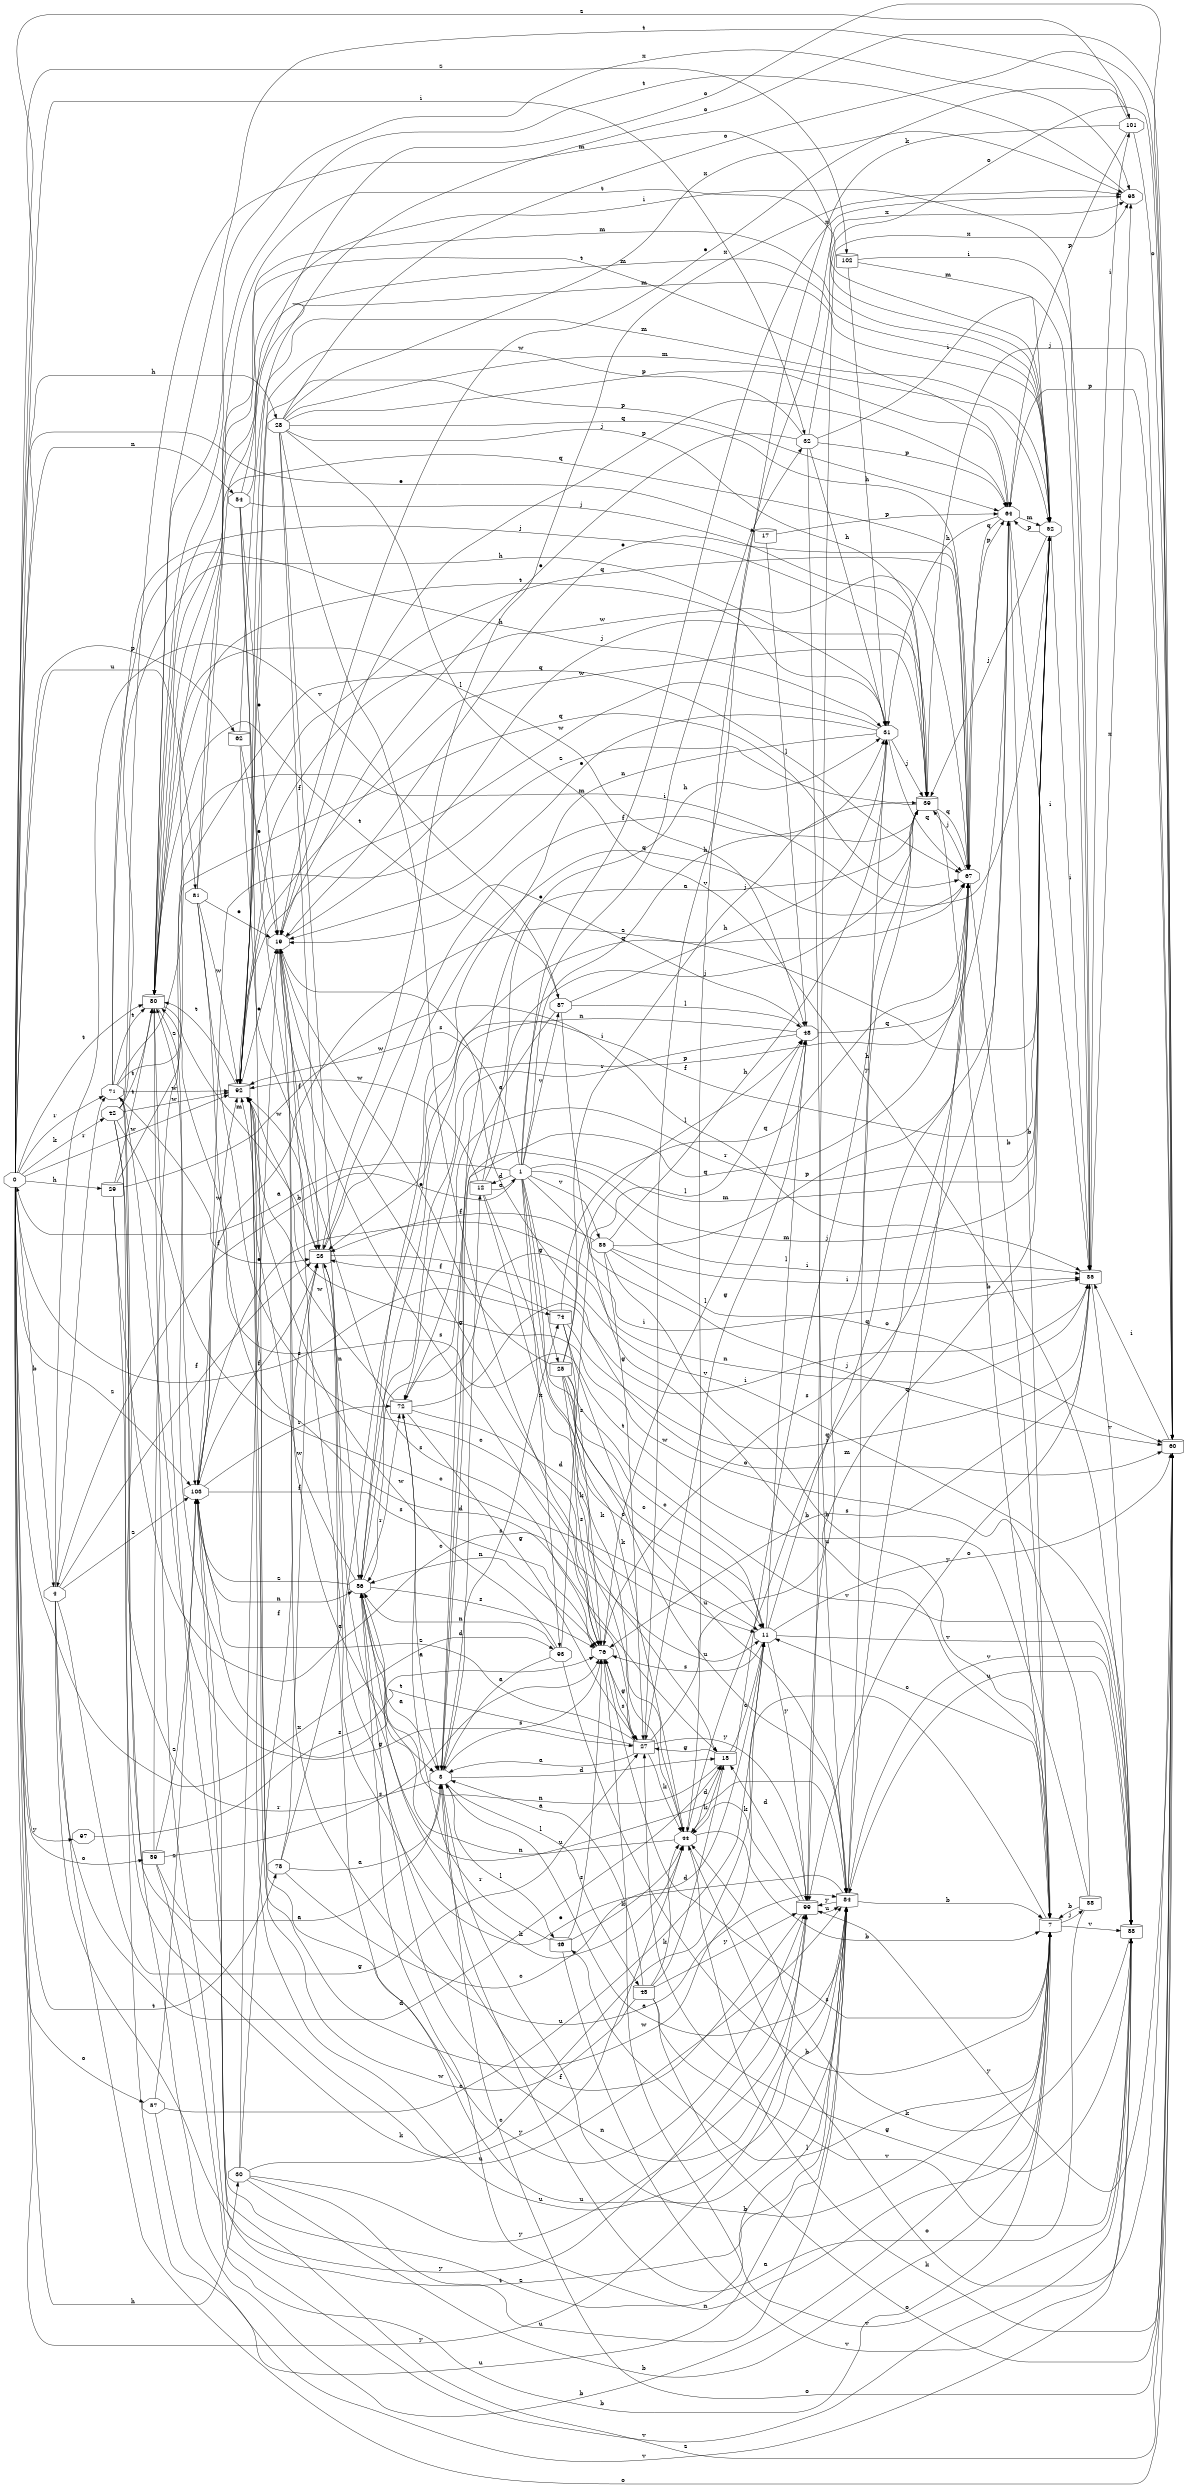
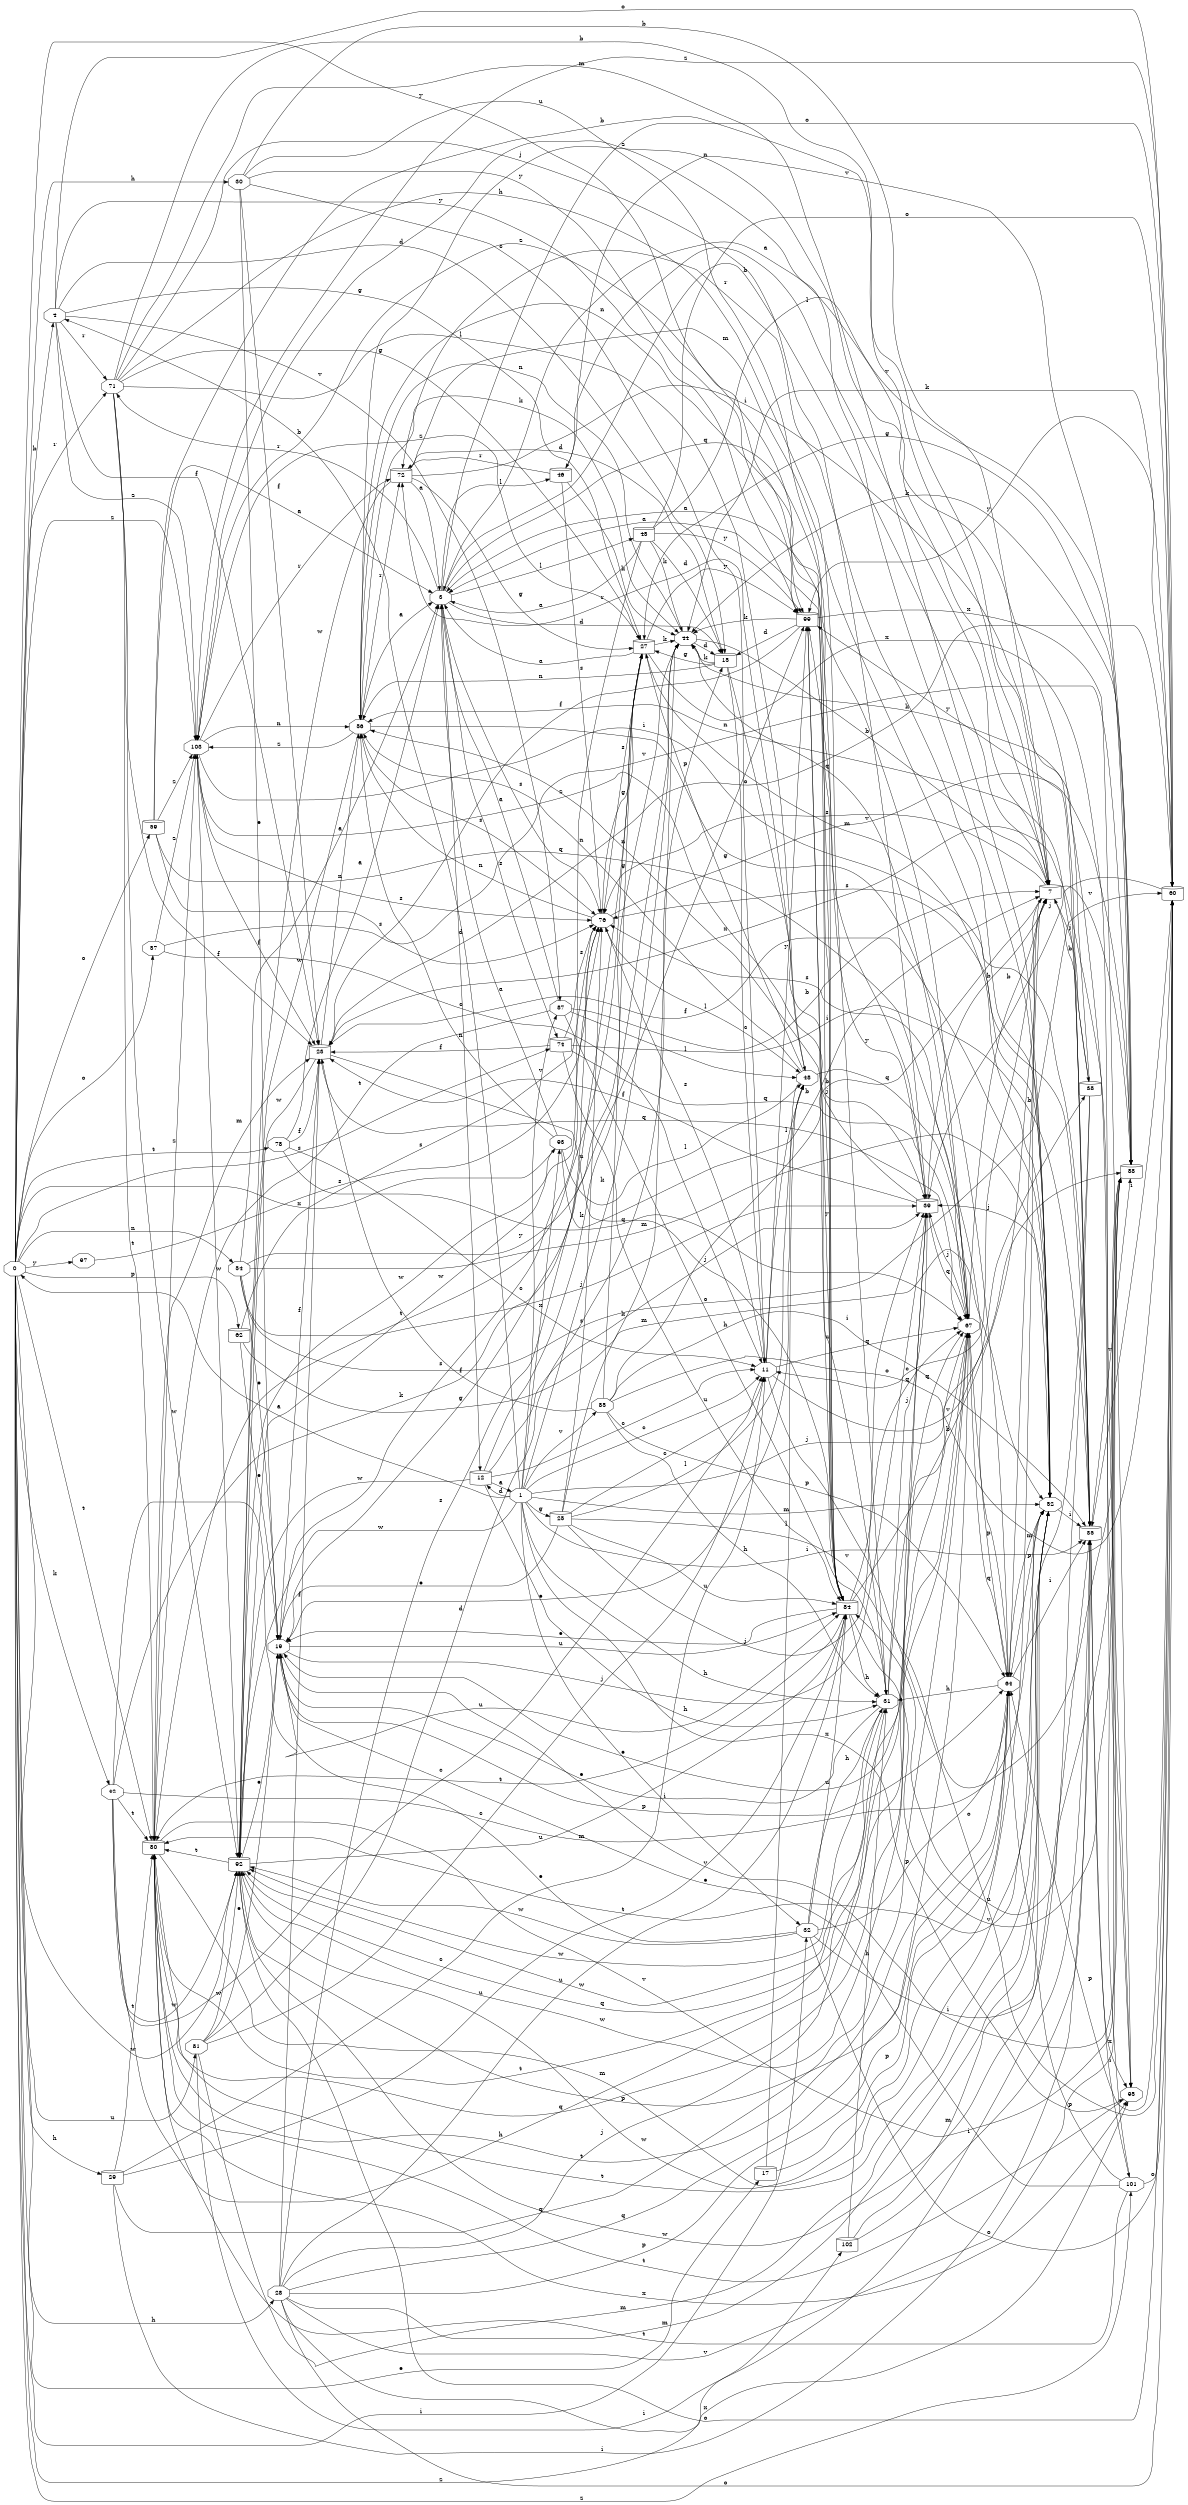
  strict digraph {
    rankdir=LR
    node [shape=octagon]
    0
    4
    17 [shape=cylinder]
    28
    29 [shape=cylinder]
    30
    32
    42
    54
    57
    59 [shape=cylinder]
    62 [shape=cylinder]
    71
    74 [shape=cylinder]
    78
    80 [shape=cylinder]
    81
    92 [shape=cylinder]
    93
    97
    99 [shape=cylinder]
    101
    102 [shape=cylinder]
    103
    87
    15 [shape=cylinder]
    60 [shape=cylinder]
    23 [shape=cylinder]
    27 [shape=cylinder]
    48
    64
    52
    95
    67
    76
    88 [shape=cylinder]
    39 [shape=cylinder]
    84 [shape=cylinder]
    11
    35 [shape=cylinder]
    7 [shape=cylinder]
    19
    31
    44
    3
    56
    72 [shape=cylinder]
    1
    12 [shape=cylinder]
    25 [shape=cylinder]
    38 [shape=cylinder]
    85
    45 [shape=cylinder]
    46 [shape=cylinder]
    0 -> 4 [label=b]
    0 -> 17 [label=e]
    0 -> 28 [label=h]
    0 -> 29 [label=h]
    0 -> 30 [label=h]
    0 -> 32 [label=i]
    0 -> 42 [label=k]
    0 -> 54 [label=n]
    0 -> 57 [label=o]
    0 -> 59 [label=o]
    0 -> 62 [label=p]
    0 -> 71 [label=r]
    0 -> 74 [label=s]
    0 -> 78 [label=t]
    0 -> 80 [label=t]
    0 -> 81 [label=u]
    0 -> 92 [label=w]
    0 -> 93 [label=x]
    0 -> 97 [label=y]
    0 -> 99 [label=y]
    0 -> 101 [label=z]
    0 -> 102 [label=z]
    0 -> 103 [label=z]
    4 -> 71 [label=r]
    4 -> 99 [label=y]
    4 -> 103 [label=z]
    4 -> 87 [label=v]
    4 -> 15 [label=d]
    4 -> 60 [label=o]
    4 -> 23 [label=f]
    4 -> 27 [label=g]
    17 -> 48 [label=l]
    17 -> 64 [label=p]
    28 -> 60 [label=o]
    28 -> 23 [label=f]
    28 -> 64 [label=p]
    28 -> 52 [label=m]
    28 -> 95 [label=x]
    28 -> 67 [label=q]
    28 -> 76 [label=s]
    28 -> 88 [label=v]
    28 -> 39 [label=j]
    28 -> 84 [label=u]
    29 -> 80 [label=t]
    29 -> 67 [label=q]
    29 -> 84 [label=u]
    29 -> 11 [label=c]
    29 -> 35 [label=i]
    30 -> 99 [label=y]
    30 -> 23 [label=f]
    30 -> 84 [label=u]
    30 -> 11 [label=c]
    30 -> 7 [label=b]
    30 -> 19 [label=e]
    32 -> 92 [label=w]
    32 -> 60 [label=o]
    32 -> 64 [label=p]
    32 -> 84 [label=u]
    32 -> 35 [label=i]
    32 -> 19 [label=e]
    32 -> 31 [label=h]
    42 -> 80 [label=t]
    42 -> 92 [label=w]
    42 -> 52 [label=m]
    42 -> 84 [label=u]
    42 -> 11 [label=c]
    42 -> 31 [label=h]
    42 -> 44 [label=k]
    54 -> 99 [label=y]
    54 -> 60 [label=o]
    54 -> 52 [label=m]
    54 -> 39 [label=j]
    54 -> 19 [label=e]
    54 -> 3 [label=a]
    57 -> 103 [label=z]
    57 -> 88 [label=v]
    57 -> 11 [label=c]
    59 -> 103 [label=z]
    59 -> 67 [label=q]
    59 -> 76 [label=s]
    59 -> 7 [label=b]
    59 -> 3 [label=a]
    62 -> 52 [label=m]
    62 -> 76 [label=s]
    62 -> 19 [label=e]
    71 -> 80 [label=t]
    71 -> 92 [label=w]
    71 -> 23 [label=f]
    71 -> 27 [label=g]
    71 -> 48 [label=l]
    71 -> 52 [label=m]
    71 -> 39 [label=j]
    71 -> 7 [label=b]
    71 -> 31 [label=h]
    74 -> 23 [label=f]
    74 -> 67 [label=q]
    74 -> 76 [label=s]
    74 -> 84 [label=u]
    74 -> 35 [label=i]
    78 -> 23 [label=f]
    78 -> 67 [label=q]
    78 -> 11 [label=c]
    78 -> 3 [label=a]
    80 -> 103 [label=z]
    80 -> 23 [label=m]
    80 -> 52 [label=m]
    80 -> 95 [label=x]
    80 -> 67 [label=q]
    80 -> 88 [label=v]
    81 -> 92 [label=w]
    81 -> 15 [label=d]
    81 -> 52 [label=m]
    81 -> 11 [label=c]
    81 -> 35 [label=i]
    81 -> 19 [label=e]
    92 -> 80 [label=t]
    92 -> 60 [label=o]
    92 -> 64 [label=p]
    92 -> 67 [label=q]
    92 -> 84 [label=u]
    92 -> 19 [label=e]
    93 -> 92 [label=w]
    93 -> 48 [label=l]
    93 -> 7 [label=b]
    93 -> 3 [label=a]
    93 -> 56 [label=n]
    97 -> 76 [label=s]
    99 -> 15 [label=d]
    99 -> 23 [label=f]
    99 -> 95 [label=x]
    99 -> 84 [label=u]
    99 -> 44 [label=k]
    101 -> 80 [label=t]
    101 -> 60 [label=o]
    101 -> 64 [label=p]
    101 -> 19 [label=e]
    101 -> 44 [label=k]
    102 -> 52 [label=m]
    102 -> 35 [label=i]
    102 -> 31 [label=h]
    103 -> 92 [label=w]
    103 -> 23 [label=f]
    103 -> 76 [label=s]
    103 -> 35 [label=i]
    103 -> 56 [label=n]
    103 -> 72 [label=r]
    87 -> 80 [label=t]
    87 -> 48 [label=l]
    87 -> 7 [label=b]
    87 -> 31 [label=h]
    87 -> 3 [label=a]
    15 -> 27 [label=g]
    15 -> 39 [label=j]
    15 -> 11 [label=c]
    15 -> 44 [label=k]
    15 -> 56 [label=n]
    60 -> 99 [label=y]
    60 -> 103 [label=z]
    60 -> 64 [label=p]
    60 -> 39 [label=j]
    60 -> 35 [label=i]
    60 -> 44 [label=k]
    23 -> 92 [label=w]
    23 -> 60 [label=o]
    23 -> 95 [label=x]
    23 -> 67 [label=q]
    23 -> 84 [label=u]
    23 -> 56 [label=n]
    27 -> 80 [label=t]
    27 -> 99 [label=y]
    27 -> 103 [label=z]
    27 -> 52 [label=m]
    27 -> 95 [label=x]
    27 -> 76 [label=s]
    27 -> 44 [label=k]
    27 -> 3 [label=a]
    48 -> 27 [label=g]
    48 -> 67 [label=q]
    48 -> 19 [label=e]
    48 -> 56 [label=n]
    48 -> 72 [label=r]
    64 -> 80 [label=t]
    64 -> 52 [label=m]
    64 -> 67 [label=q]
    64 -> 76 [label=s]
    64 -> 35 [label=i]
    64 -> 7 [label=b]
    64 -> 31 [label=h]
    52 -> 80 [label=t]
    52 -> 103 [label=z]
    52 -> 23 [label=f]
    52 -> 64 [label=p]
    52 -> 39 [label=j]
    52 -> 35 [label=i]
    52 -> 72 [label=r]
    95 -> 80 [label=t]
    67 -> 92 [label=w]
    67 -> 64 [label=p]
    67 -> 39 [label=j]
    67 -> 7 [label=b]
    67 -> 19 [label=e]
    76 -> 27 [label=g]
    76 -> 48 [label=l]
    76 -> 88 [label=v]
    76 -> 56 [label=n]
    88 -> 27 [label=g]
    88 -> 84 [label=u]
    88 -> 44 [label=k]
    39 -> 92 [label=w]
    39 -> 99 [label=y]
    39 -> 103 [label=z]
    39 -> 23 [label=f]
    39 -> 67 [label=q]
    39 -> 7 [label=b]
    39 -> 3 [label=a]
    84 -> 80 [label=t]
    84 -> 99 [label=y]
    84 -> 103 [label=z]
    84 -> 67 [label=q]
    84 -> 88 [label=v]
    84 -> 7 [label=b]
    84 -> 19 [label=e]
    84 -> 31 [label=h]
    84 -> 3 [label=a]
    84 -> 56 [label=n]
    11 -> 99 [label=y]
    11 -> 60 [label=o]
    11 -> 48 [label=l]
    11 -> 67 [label=q]
    11 -> 76 [label=s]
    11 -> 88 [label=v]
    35 -> 99 [label=y]
    35 -> 101 [label=i]
    35 -> 95 [label=x]
    35 -> 76 [label=s]
    35 -> 88 [label=v]
    35 -> 56 [label=n]
    7 -> 92 [label=w]
    7 -> 76 [label=s]
    7 -> 88 [label=v]
    7 -> 11 [label=c]
    7 -> 56 [label=n]
    7 -> 38 [label=j]
    7 -> 46 [label=l]
    19 -> 23 [label=f]
    19 -> 27 [label=g]
    19 -> 64 [label=p]
    19 -> 76 [label=s]
    19 -> 88 [label=v]
    19 -> 39 [label=j]
    19 -> 84 [label=u]
    31 -> 80 [label=t]
    31 -> 92 [label=w]
    31 -> 67 [label=q]
    31 -> 39 [label=j]
    31 -> 19 [label=e]
    31 -> 56 [label=n]
    44 -> 15 [label=d]
-   44 -> 60 [label=o]
    44 -> 67 [label=q]
    44 -> 7 [label=b]
    44 -> 56 [label=n]
    3 -> 71 [label=r]
    3 -> 74 [label=s]
    3 -> 15 [label=d]
    3 -> 60 [label=o]
    3 -> 67 [label=q]
    3 -> 76 [label=s]
    3 -> 7 [label=b]
    3 -> 12 [label=d]
    3 -> 45 [label=l]
    3 -> 46 [label=l]
    56 -> 92 [label=w]
    56 -> 103 [label=z]
    56 -> 64 [label=p]
    56 -> 76 [label=s]
    56 -> 44 [label=k]
    56 -> 3 [label=a]
    56 -> 72 [label=r]
    72 -> 92 [label=w]
    72 -> 15 [label=d]
    72 -> 27 [label=g]
    72 -> 52 [label=m]
    72 -> 35 [label=i]
    72 -> 3 [label=a]
    1 -> 0 [label=a]
    1 -> 4 [label=b]
    1 -> 32 [label=i]
    1 -> 92 [label=w]
    1 -> 93 [label=x]
    1 -> 87 [label=v]
    1 -> 52 [label=m]
    1 -> 95 [label=x]
    1 -> 11 [label=c]
    1 -> 35 [label=i]
    1 -> 31 [label=h]
    1 -> 44 [label=k]
    1 -> 12 [label=d]
    1 -> 25 [label=g]
-   1 -> 60 [label=j]
+   1 -> 38 [label=j]
    1 -> 85 [label=v]
    12 -> 92 [label=w]
    12 -> 39 [label=j]
    12 -> 11 [label=c]
    12 -> 31 [label=h]
    12 -> 44 [label=k]
    12 -> 1 [label=a]
    25 -> 48 [label=l]
    25 -> 76 [label=s]
    25 -> 88 [label=v]
    25 -> 39 [label=j]
    25 -> 84 [label=u]
    25 -> 11 [label=c]
    25 -> 19 [label=e]
    25 -> 44 [label=k]
    38 -> 80 [label=t]
    38 -> 92 [label=w]
    38 -> 7 [label=b]
    38 -> 3 [label=a]
    85 -> 60 [label=o]
    85 -> 23 [label=f]
    85 -> 27 [label=g]
    85 -> 64 [label=p]
    85 -> 35 [label=i]
    85 -> 7 [label=b]
    85 -> 31 [label=h]
    45 -> 92 [label=w]
    45 -> 99 [label=y]
    45 -> 15 [label=d]
    45 -> 60 [label=o]
    45 -> 88 [label=v]
    45 -> 44 [label=k]
    45 -> 3 [label=a]
    46 -> 76 [label=s]
    46 -> 88 [label=v]
    46 -> 44 [label=k]
    46 -> 72 [label=r]
  }
